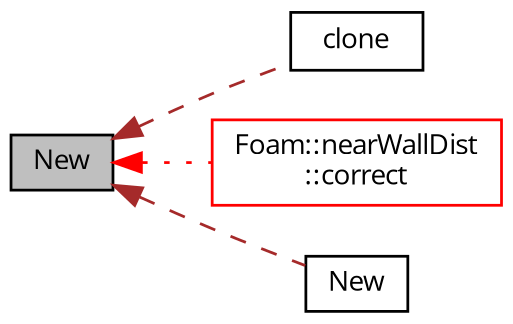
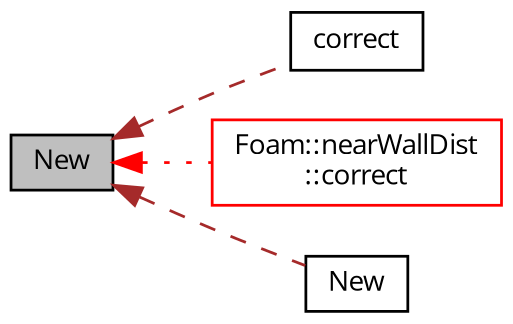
  digraph {
    rankdir=LR
    fontname="Open Sans"
    node [color=black fontname="Open Sans" fontsize=10 shape=record]
    edge [color=brown dir=back fontname="Open Sans" fontsize=10 labelfontname=FreeSans labelfontsize=10 style=dashed]
    n1 [fillcolor=grey75 fontcolor=black height=0.2 label=New style=filled width=0.4]
-   n2 [height=0.2 label=clone width=0.4]
+   n2 [height=0.2 label=correct width=0.4]
    n3 [color=red height=0.2 label="Foam::nearWallDist\l::correct" width=0.4]
    n4 [height=0.2 label=New width=0.4]
    n1 -> n2
    n1 -> n3 [color=red style=dotted]
    n1 -> n4
  }
